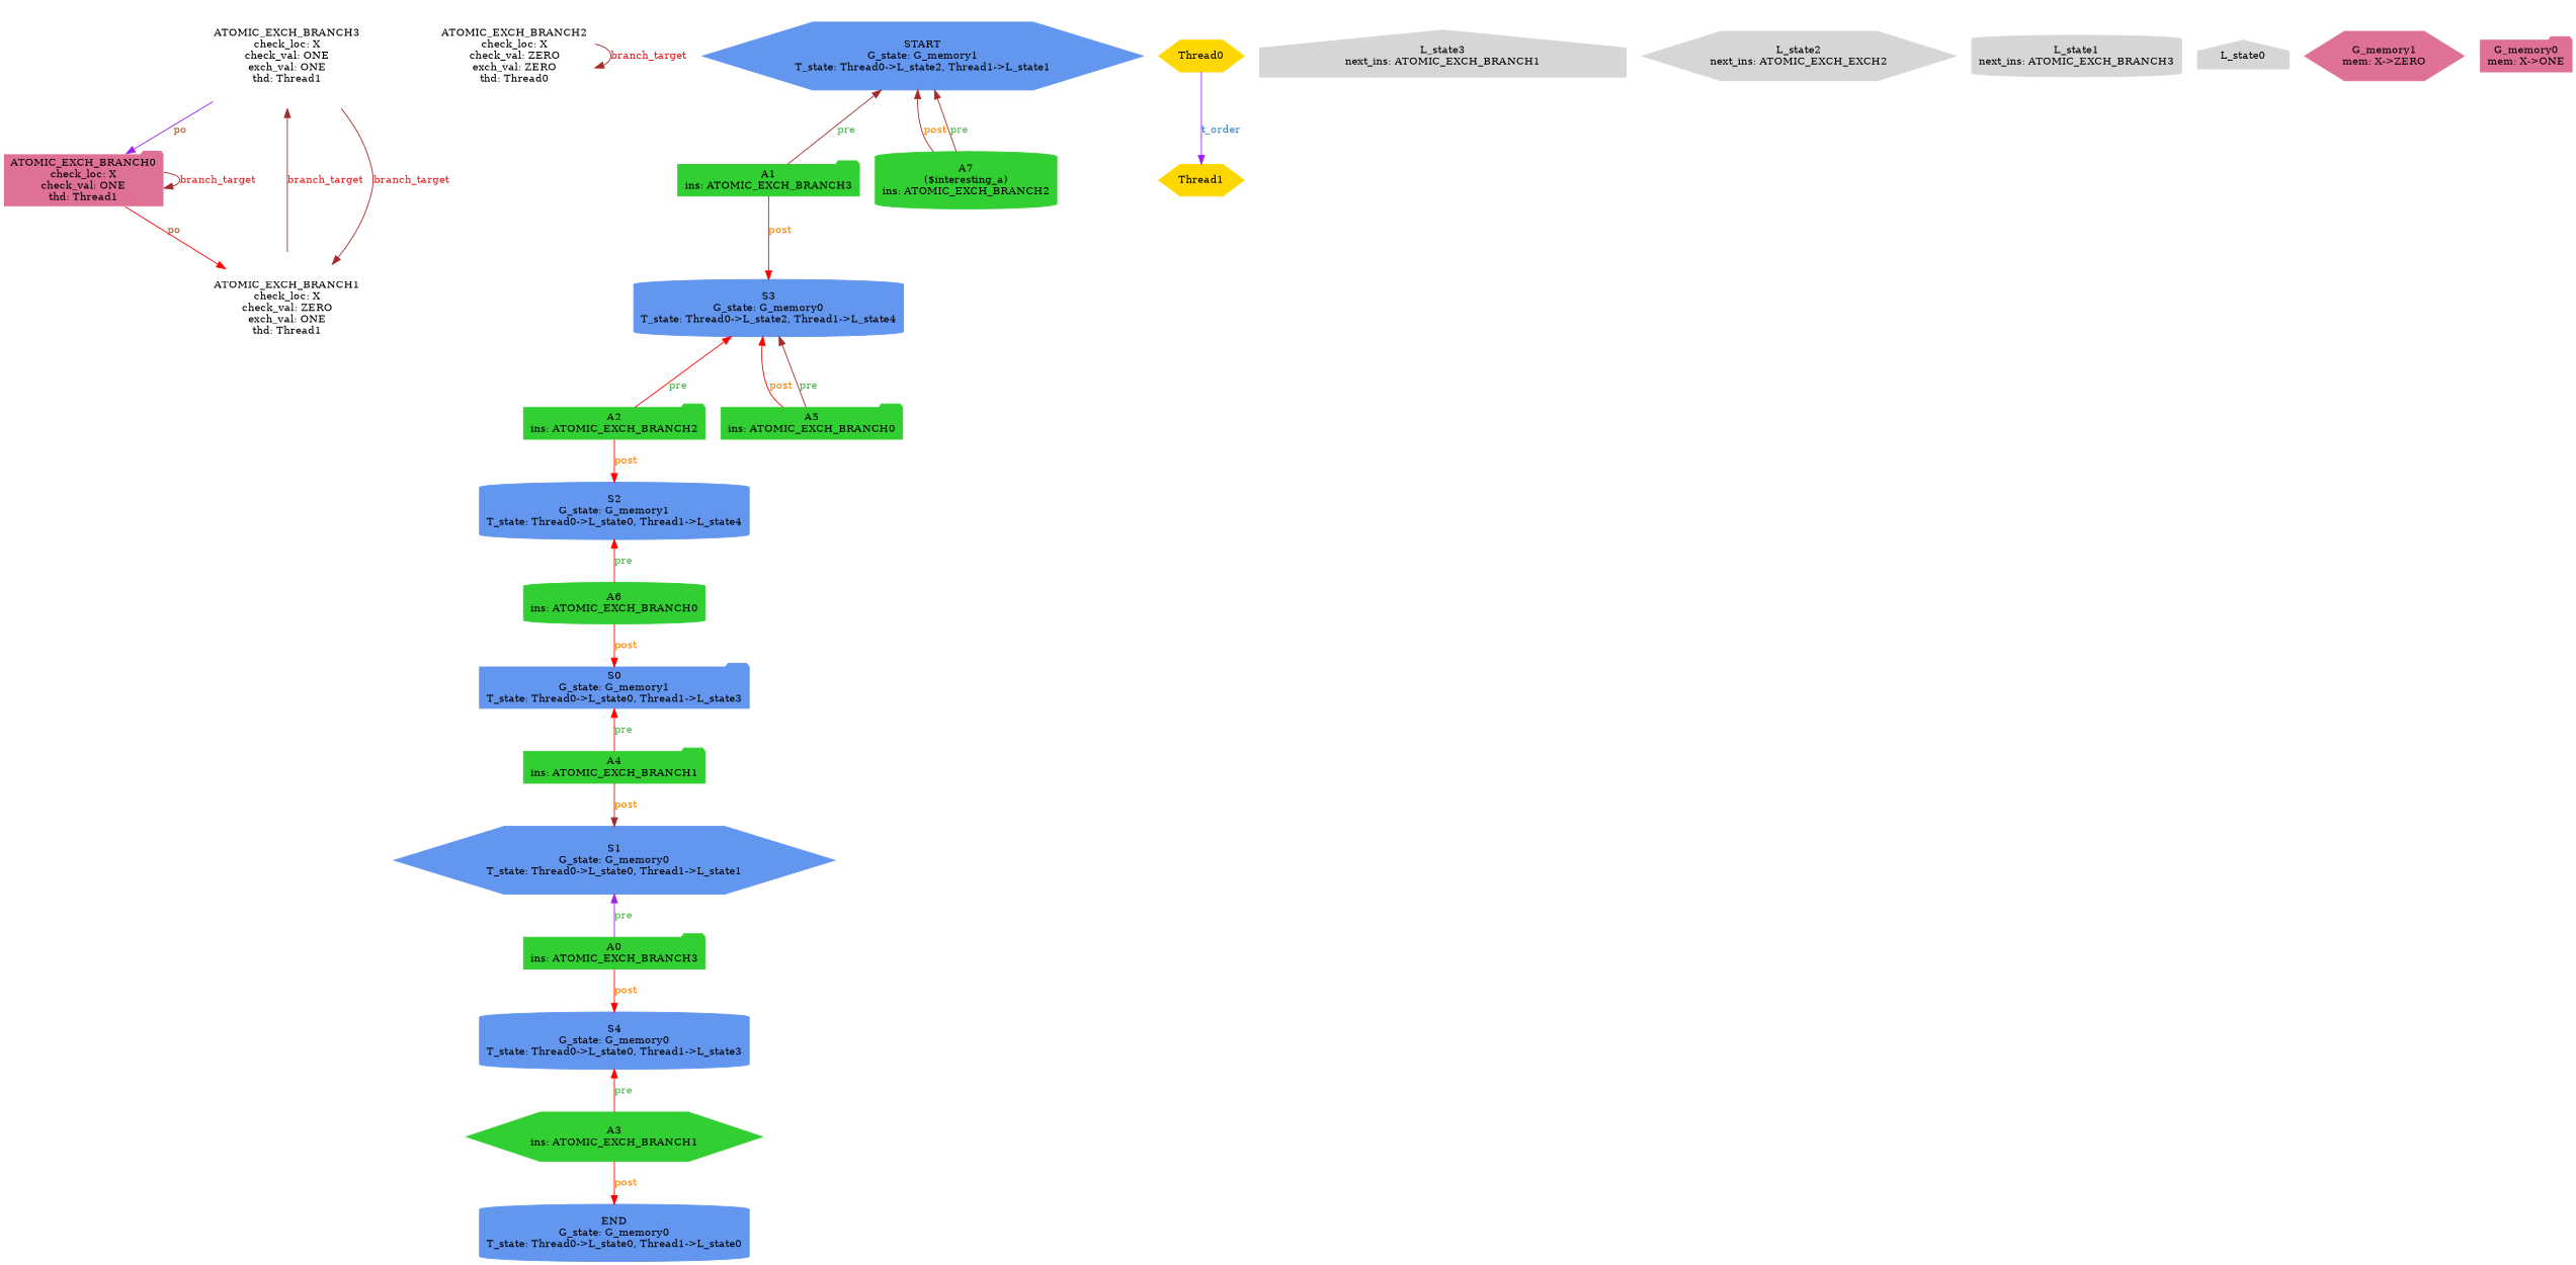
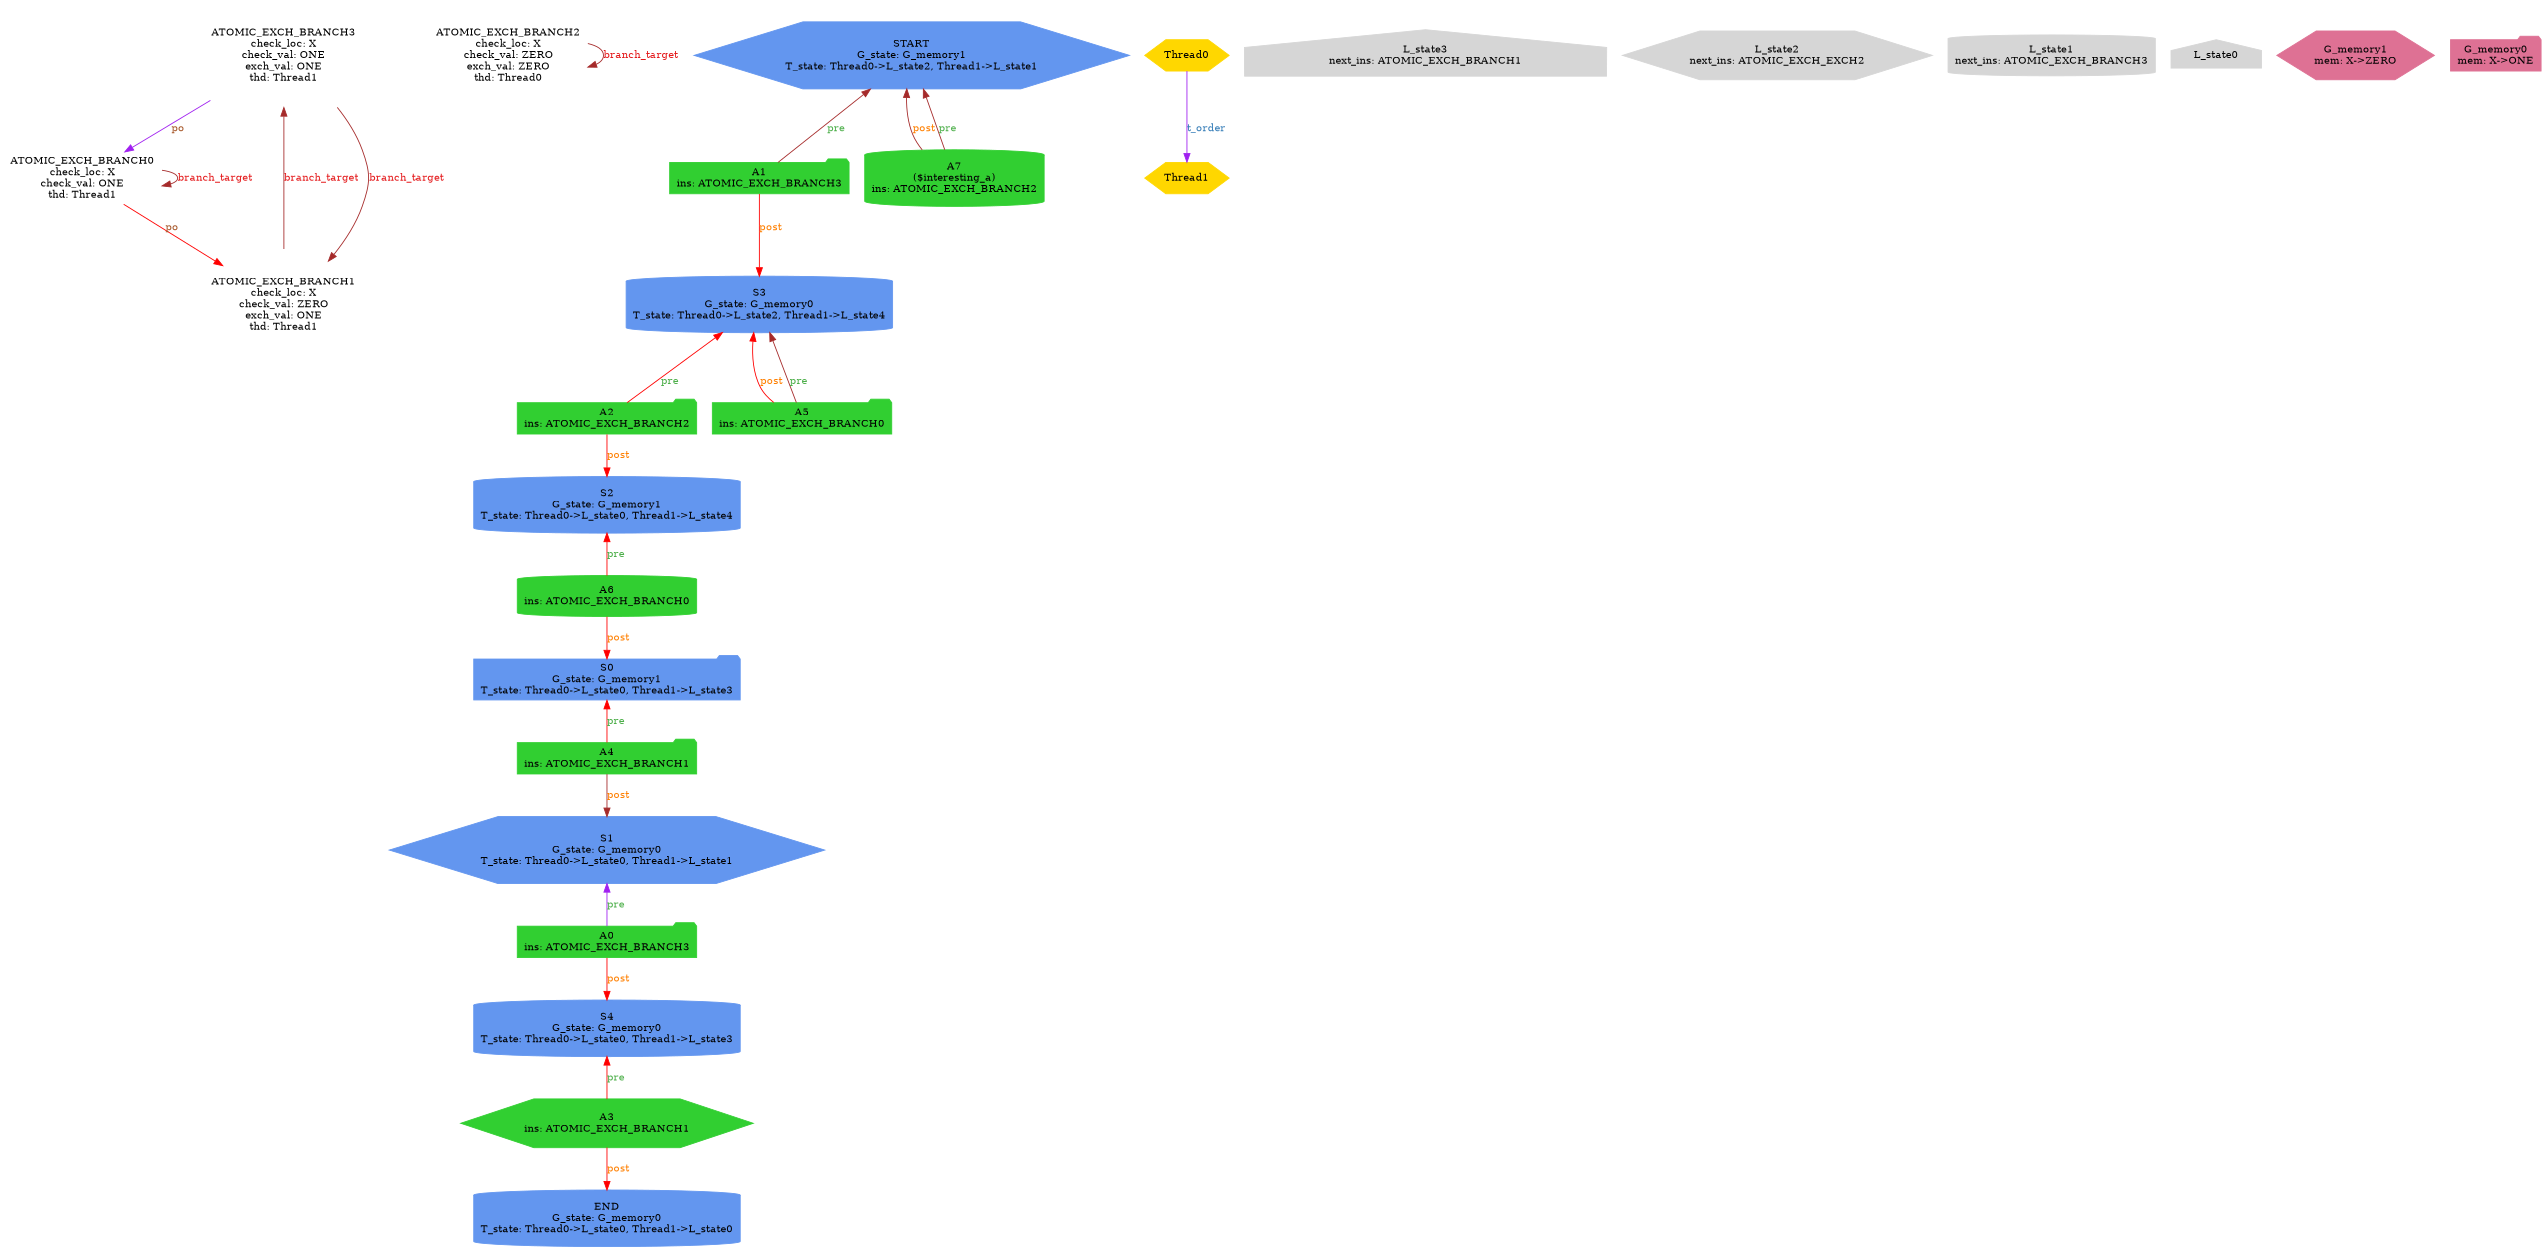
  digraph {
    fontsize=12
    rankdir=TB
    node [color="#31cf31" fontcolor="#000000" fontsize=12 shape=folder style="filled, solid"]
    edge [color=red dir=forward fontcolor="#ff7f00" fontsize=12 style=solid uuid="<A5, S3>" weight=1]
-   n1 [color="#ffffff" label="ATOMIC_EXCH_BRANCH0\ncheck_loc: X\ncheck_val: ONE\nthd: Thread1" uuid=ATOMIC_EXCH_BRANCH0 fillcolor="#de7194"]
+   n1 [color="#ffffff" label="ATOMIC_EXCH_BRANCH0\ncheck_loc: X\ncheck_val: ONE\nthd: Thread1" uuid=ATOMIC_EXCH_BRANCH0]
    n2 [color="#ffffff" label="ATOMIC_EXCH_BRANCH1\ncheck_loc: X\ncheck_val: ZERO\nexch_val: ONE\nthd: Thread1" shape=house uuid=ATOMIC_EXCH_BRANCH1]
    n3 [color="#ffffff" label="ATOMIC_EXCH_BRANCH3\ncheck_loc: X\ncheck_val: ONE\nexch_val: ONE\nthd: Thread1" shape=hexagon uuid=ATOMIC_EXCH_BRANCH3]
    n4 [color="#ffffff" label="ATOMIC_EXCH_BRANCH2\ncheck_loc: X\ncheck_val: ZERO\nexch_val: ZERO\nthd: Thread0" shape=cylinder uuid=ATOMIC_EXCH_BRANCH2]
    n5 [label="A0\nins: ATOMIC_EXCH_BRANCH3" uuid=A0]
    n6 [color="#6396ef" label="S4\nG_state: G_memory0\nT_state: Thread0->L_state0, Thread1->L_state3" shape=cylinder uuid=S4]
    n7 [label="A3\nins: ATOMIC_EXCH_BRANCH1" shape=hexagon uuid=A3]
    n8 [color="#6396ef" label="END\nG_state: G_memory0\nT_state: Thread0->L_state0, Thread1->L_state0" shape=cylinder uuid=END]
    n9 [label="A1\nins: ATOMIC_EXCH_BRANCH3" uuid=A1]
    n10 [color="#6396ef" label="S3\nG_state: G_memory0\nT_state: Thread0->L_state2, Thread1->L_state4" shape=cylinder uuid=S3]
    n11 [label="A2\nins: ATOMIC_EXCH_BRANCH2" uuid=A2]
    n12 [label="A5\nins: ATOMIC_EXCH_BRANCH0" uuid=A5]
    n13 [color="#6396ef" label="S2\nG_state: G_memory1\nT_state: Thread0->L_state0, Thread1->L_state4" shape=cylinder uuid=S2]
    n14 [label="A6\nins: ATOMIC_EXCH_BRANCH0" shape=cylinder uuid=A6]
    n15 [color="#6396ef" label="S0\nG_state: G_memory1\nT_state: Thread0->L_state0, Thread1->L_state3" uuid=S0]
    n16 [label="A4\nins: ATOMIC_EXCH_BRANCH1" uuid=A4]
    n17 [color="#6396ef" label="S1\nG_state: G_memory0\nT_state: Thread0->L_state0, Thread1->L_state1" shape=hexagon uuid=S1]
    n18 [color="#6396ef" label="START\nG_state: G_memory1\nT_state: Thread0->L_state2, Thread1->L_state1" shape=hexagon uuid=START]
    n19 [label="A7\n($interesting_a)\nins: ATOMIC_EXCH_BRANCH2" shape=cylinder uuid=A7]
    n20 [color="#ffd700" label=Thread0 shape=hexagon uuid=Thread0]
    n21 [color="#ffd700" label=Thread1 shape=hexagon uuid=Thread1]
    n22 [color="#d6d6d6" label="L_state3\nnext_ins: ATOMIC_EXCH_BRANCH1" shape=house uuid=L_state3]
    n23 [color="#d6d6d6" label="L_state2\nnext_ins: ATOMIC_EXCH_EXCH2" shape=hexagon uuid=L_state2]
    n24 [color="#d6d6d6" label="L_state1\nnext_ins: ATOMIC_EXCH_BRANCH3" shape=cylinder uuid=L_state1]
    n25 [color="#d6d6d6" label=L_state0 shape=house uuid=L_state0]
    n26 [color="#de7194" label="G_memory1\nmem: X->ZERO" shape=hexagon uuid=G_memory1]
    n27 [color="#de7194" label="G_memory0\nmem: X->ONE" uuid=G_memory0]
    n1 -> n1 [color=brown fontcolor="#e41a1c" label=branch_target uuid="<ATOMIC_EXCH_BRANCH0, ATOMIC_EXCH_BRANCH0>"]
    n1 -> n2 [fontcolor="#a65628" label=po uuid="<ATOMIC_EXCH_BRANCH0, ATOMIC_EXCH_BRANCH1>"]
    n3 -> n1 [color=purple fontcolor="#a65628" label=po uuid="<ATOMIC_EXCH_BRANCH3, ATOMIC_EXCH_BRANCH0>"]
    n3 -> n2 [color=brown dir=back fontcolor="#e41a1c" label=branch_target uuid="<ATOMIC_EXCH_BRANCH1, ATOMIC_EXCH_BRANCH3>"]
    n3 -> n2 [color=brown fontcolor="#e41a1c" label=branch_target uuid="<ATOMIC_EXCH_BRANCH3, ATOMIC_EXCH_BRANCH1>"]
    n4 -> n4 [color=brown fontcolor="#e41a1c" label=branch_target uuid="<ATOMIC_EXCH_BRANCH2, ATOMIC_EXCH_BRANCH2>"]
    n5 -> n6 [label=post uuid="<A0, S4>"]
    n6 -> n7 [dir=back fontcolor="#4daf4a" label=pre uuid="<A3, S4>"]
    n7 -> n8 [label=post uuid="<A3, END>"]
    n9 -> n10 [label=post uuid="<A1, S3>"]
    n10 -> n11 [dir=back fontcolor="#4daf4a" label=pre uuid="<A2, S3>"]
    n10 -> n12 [dir=back label=post]
    n10 -> n12 [color=brown dir=back fontcolor="#4daf4a" label=pre]
    n11 -> n13 [label=post uuid="<A2, S2>"]
    n13 -> n14 [dir=back fontcolor="#4daf4a" label=pre uuid="<A6, S2>"]
    n14 -> n15 [label=post uuid="<A6, S0>"]
    n15 -> n16 [dir=back fontcolor="#4daf4a" label=pre uuid="<A4, S0>"]
    n16 -> n17 [color=brown label=post uuid="<A4, S1>"]
    n17 -> n5 [color=purple dir=back fontcolor="#4daf4a" label=pre uuid="<A0, S1>"]
    n18 -> n9 [color=brown dir=back fontcolor="#4daf4a" label=pre uuid="<A1, START>"]
    n18 -> n19 [color=brown dir=back label=post uuid="<A7, START>"]
    n18 -> n19 [color=brown dir=back fontcolor="#4daf4a" label=pre uuid="<A7, START>"]
    n20 -> n21 [color=purple fontcolor="#377eb8" label=t_order uuid="<Thread0, Thread1>"]
  }
